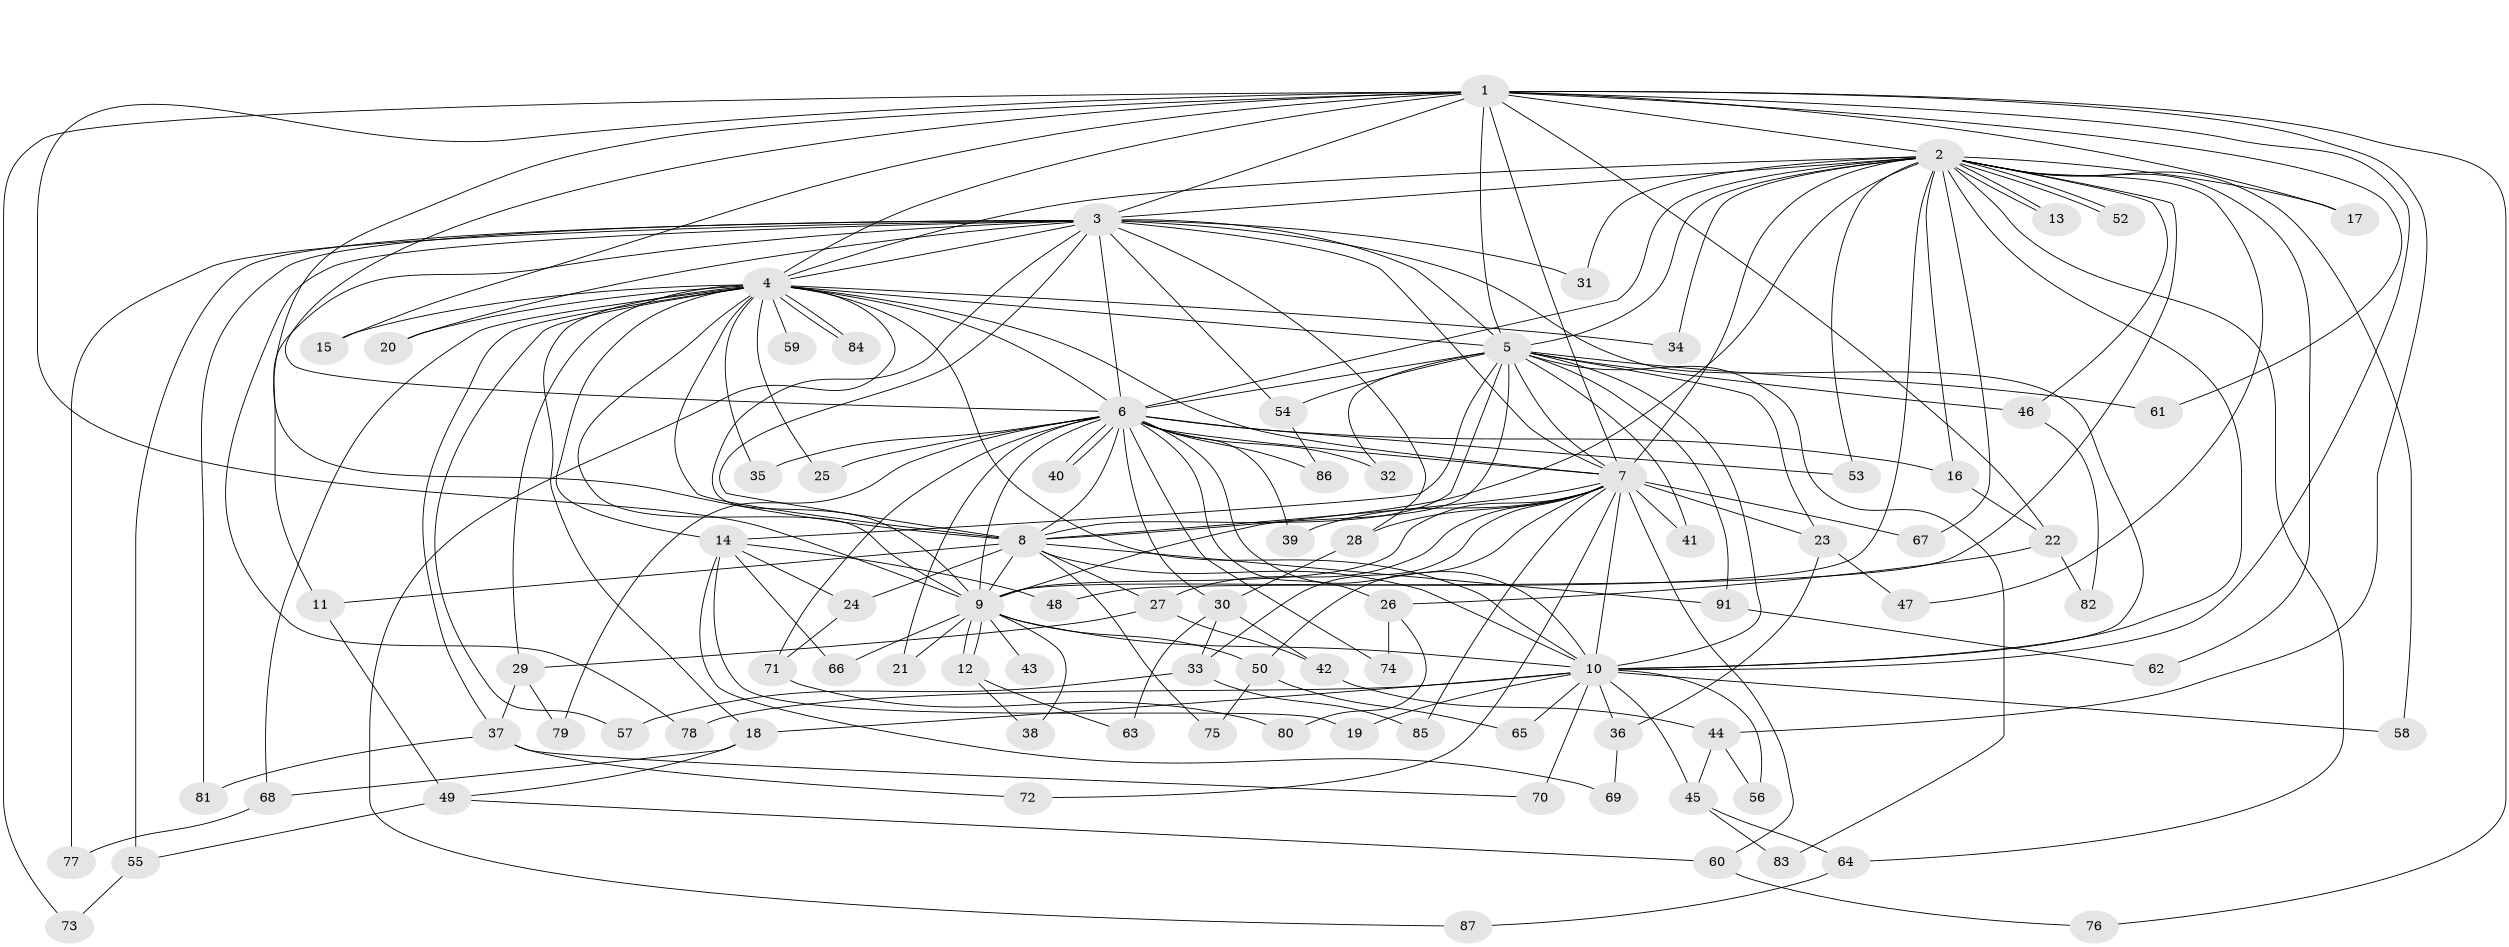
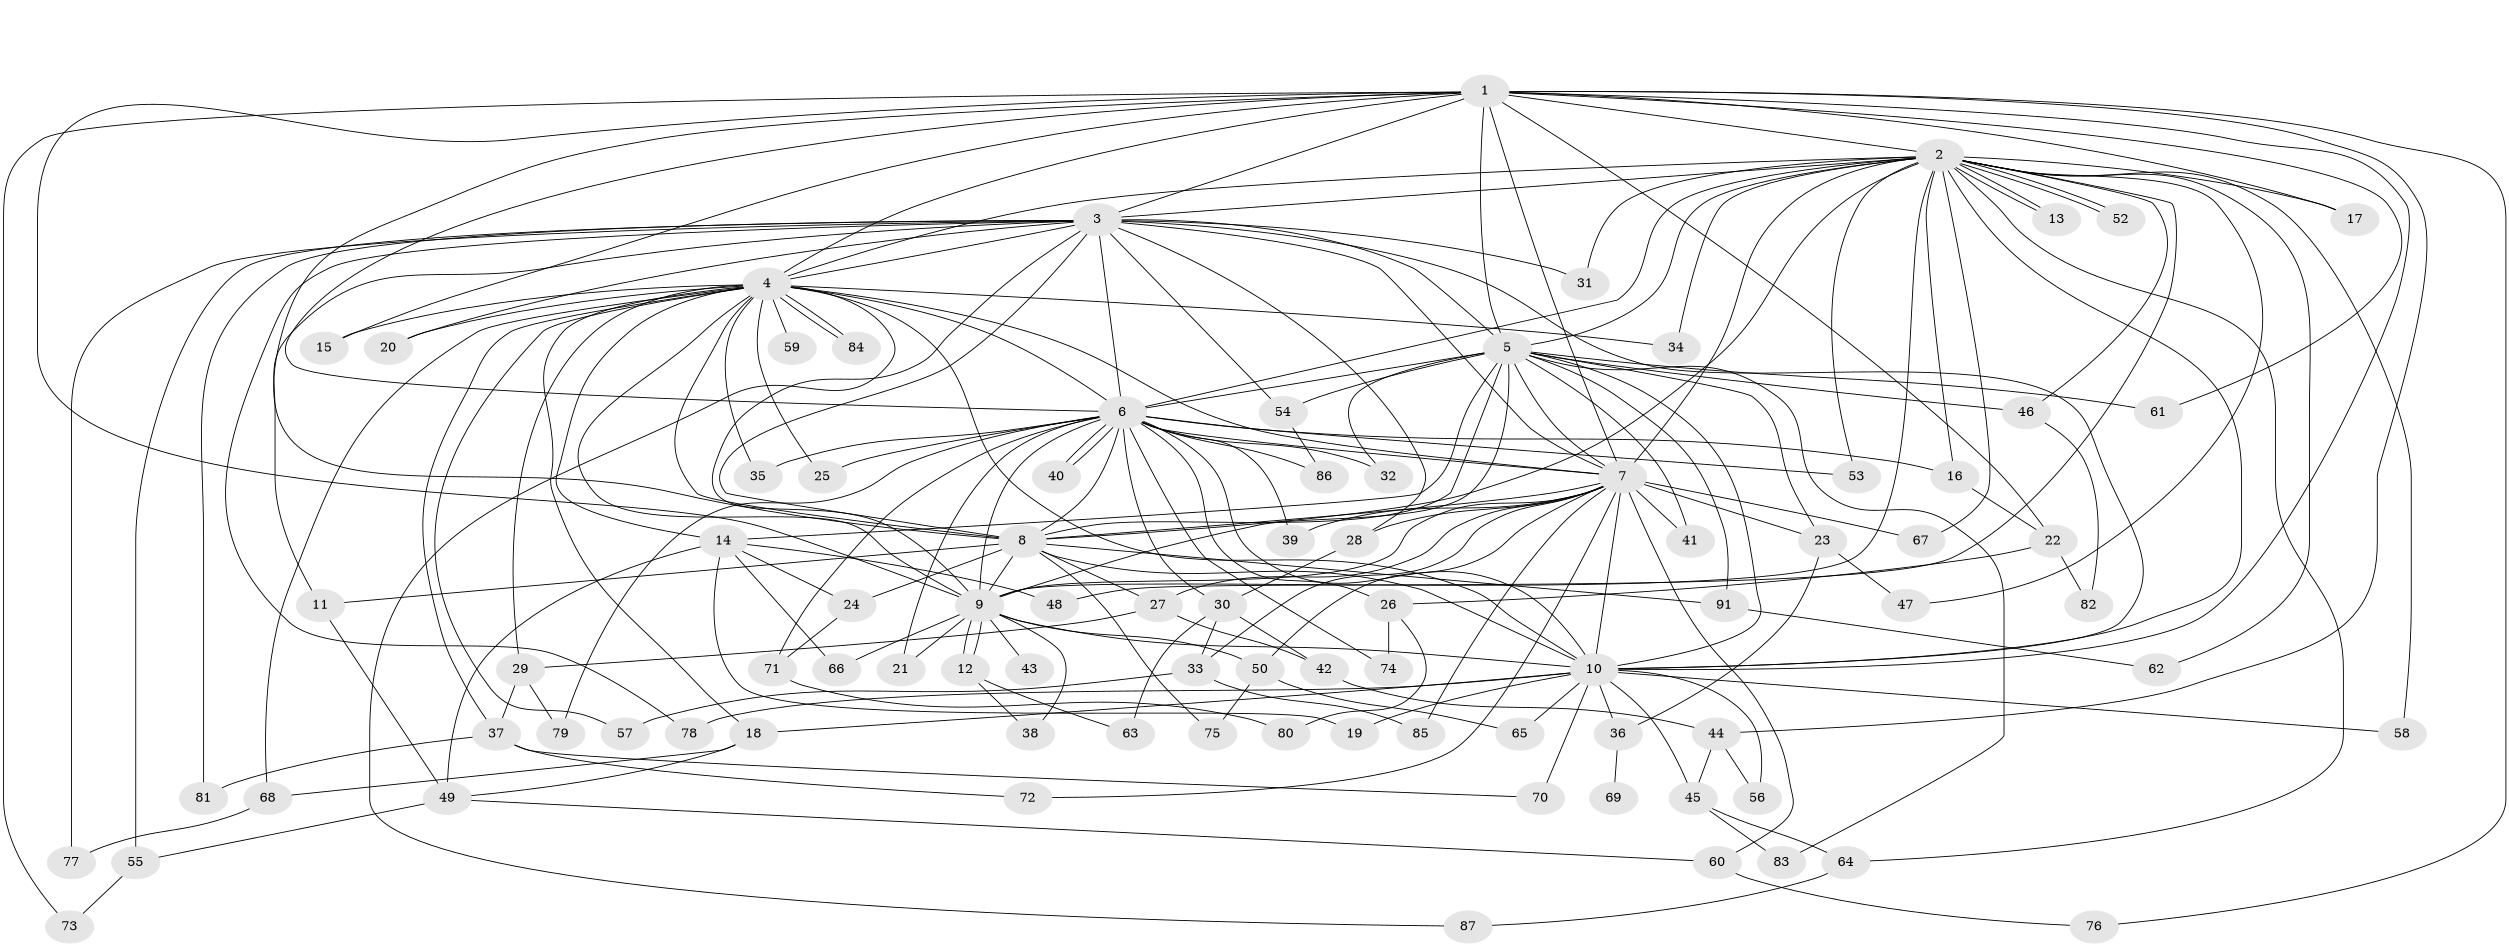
  graph {
    node [color=gray90 style=filled]
    1
    2
    3
    4
    5
    6
    7
    8
    9
    10
    15
    17
    22
    44
    61
    73
    76
    13
    16
    31
    34
    46
    47
    48
    52
    53
    58
    62
    64
    67
    11
    20
    28
    54
    55
    77
    78
    81
    14
    18
    25
    29
    35
    37
    57
    59
    68
    84
    87
    23
    32
    41
    n53 [label=91]
    83
    21
    26
    30
    39
    40
    71
    74
    79
    86
    27
    33
    50
    60
    72
    85
    24
    75
    12
    38
    43
    66
    19
    36
    45
    56
    65
    70
    82
    49
    69
    80
    63
    42
    1 -- 2
    1 -- 3
    1 -- 4
    1 -- 5
    1 -- 6
    1 -- 7
    1 -- 8
    1 -- 9
    1 -- 10
    1 -- 15
    1 -- 17
    1 -- 22
    1 -- 44
    1 -- 61
    1 -- 73
    1 -- 76
    2 -- 3
    2 -- 4
    2 -- 5
    2 -- 6
    2 -- 7
    2 -- 8
    2 -- 9
    2 -- 10
    2 -- 17
    2 -- 13
    2 -- 13
    2 -- 16
    2 -- 31
    2 -- 34
    2 -- 46
    2 -- 47
    2 -- 48
    2 -- 52
    2 -- 52
    2 -- 53
    2 -- 58
    2 -- 62
    2 -- 64
    2 -- 67
    3 -- 4
    3 -- 5
    3 -- 6
    3 -- 7
    3 -- 8
    3 -- 9
    3 -- 10
    3 -- 31
    3 -- 11
    3 -- 20
    3 -- 28
    3 -- 54
    3 -- 55
    3 -- 77
    3 -- 78
    3 -- 81
-   4 -- 5
    4 -- 6
    4 -- 7
    4 -- 8
    4 -- 9
    4 -- 10
    4 -- 15
    4 -- 34
    4 -- 20
    4 -- 14
    4 -- 18
    4 -- 25
    4 -- 29
    4 -- 35
    4 -- 37
    4 -- 57
    4 -- 59
    4 -- 68
    4 -- 84
    4 -- 84
    4 -- 87
    5 -- 6
    5 -- 7
    5 -- 8
    5 -- 9
    5 -- 10
    5 -- 61
    5 -- 46
    5 -- 54
    5 -- 14
    5 -- 23
    5 -- 32
    5 -- 41
    5 -- n53
    5 -- 83
    6 -- 7
    6 -- 8
    6 -- 9
    6 -- 10
    6 -- 16
    6 -- 53
    6 -- 25
    6 -- 35
    6 -- 32
    6 -- 21
    6 -- 26
    6 -- 30
    6 -- 39
    6 -- 40
    6 -- 40
    6 -- 71
    6 -- 74
    6 -- 79
    6 -- 86
    7 -- 8
    7 -- 9
    7 -- 10
    7 -- 67
    7 -- 28
    7 -- 23
    7 -- 41
    7 -- 39
    7 -- 27
    7 -- 33
    7 -- 50
    7 -- 60
    7 -- 72
    7 -- 85
    8 -- 9
    8 -- 10
    8 -- 11
    8 -- n53
    8 -- 27
    8 -- 24
    8 -- 75
    9 -- 10
    9 -- 21
    9 -- 50
    9 -- 12
    9 -- 12
    9 -- 38
    9 -- 43
    9 -- 66
    10 -- 58
    10 -- 78
    10 -- 18
    10 -- 19
    10 -- 36
    10 -- 45
    10 -- 56
    10 -- 65
    10 -- 70
    22 -- 26
    22 -- 82
    44 -- 45
    44 -- 56
    16 -- 22
    46 -- 82
    64 -- 87
    11 -- 49
    28 -- 30
    54 -- 86
    55 -- 73
    14 -- 48
    14 -- 24
    14 -- 66
    14 -- 19
-   14 -- 69
+   14 -- 49
    18 -- 68
    18 -- 49
    29 -- 37
    29 -- 79
    37 -- 81
    37 -- 72
    37 -- 70
    68 -- 77
    23 -- 47
    23 -- 36
    n53 -- 62
    26 -- 74
    26 -- 80
    30 -- 33
    30 -- 63
    30 -- 42
    71 -- 80
    27 -- 29
    27 -- 42
    33 -- 57
    33 -- 85
    50 -- 75
    50 -- 65
    60 -- 76
    24 -- 71
    12 -- 38
    12 -- 63
    36 -- 69
    45 -- 64
    45 -- 83
    49 -- 55
    49 -- 60
    42 -- 44
  }
